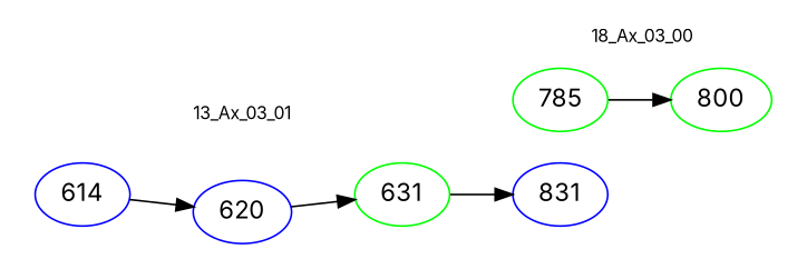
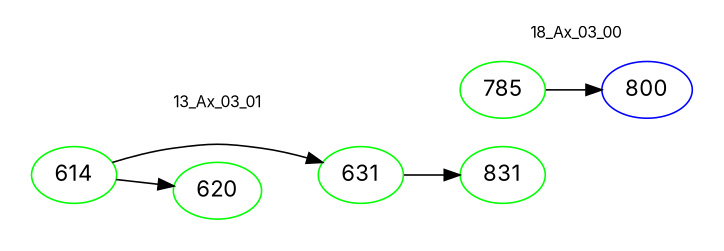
  digraph {
    fontname=Inter
    rankdir=LR
    node [color=green fontname=Inter]
    edge [color=black fontname=Inter]
-   n1 [color=blue label=614]
-   n2 [color=blue label=620]
+   n1 [label=614]
+   n2 [label=620]
    n3 [label=631]
    n4 [label=785]
-   n5 [color=blue label=831]
-   n6 [label=800]
+   n5 [label=831]
+   n6 [color=blue label=800]
    subgraph cluster_1 {
      color=white
      fontsize=10
      label="13_Ax_03_01"
      n1
      n2
      n3
    }
    subgraph cluster_2 {
      color=white
      fontsize=10
      label="18_Ax_03_00"
      n4
      n5
      n6
    }
    n1 -> n2
-   n2 -> n3
+   n1 -> n3
    n3 -> n5
    n4 -> n6
  }
